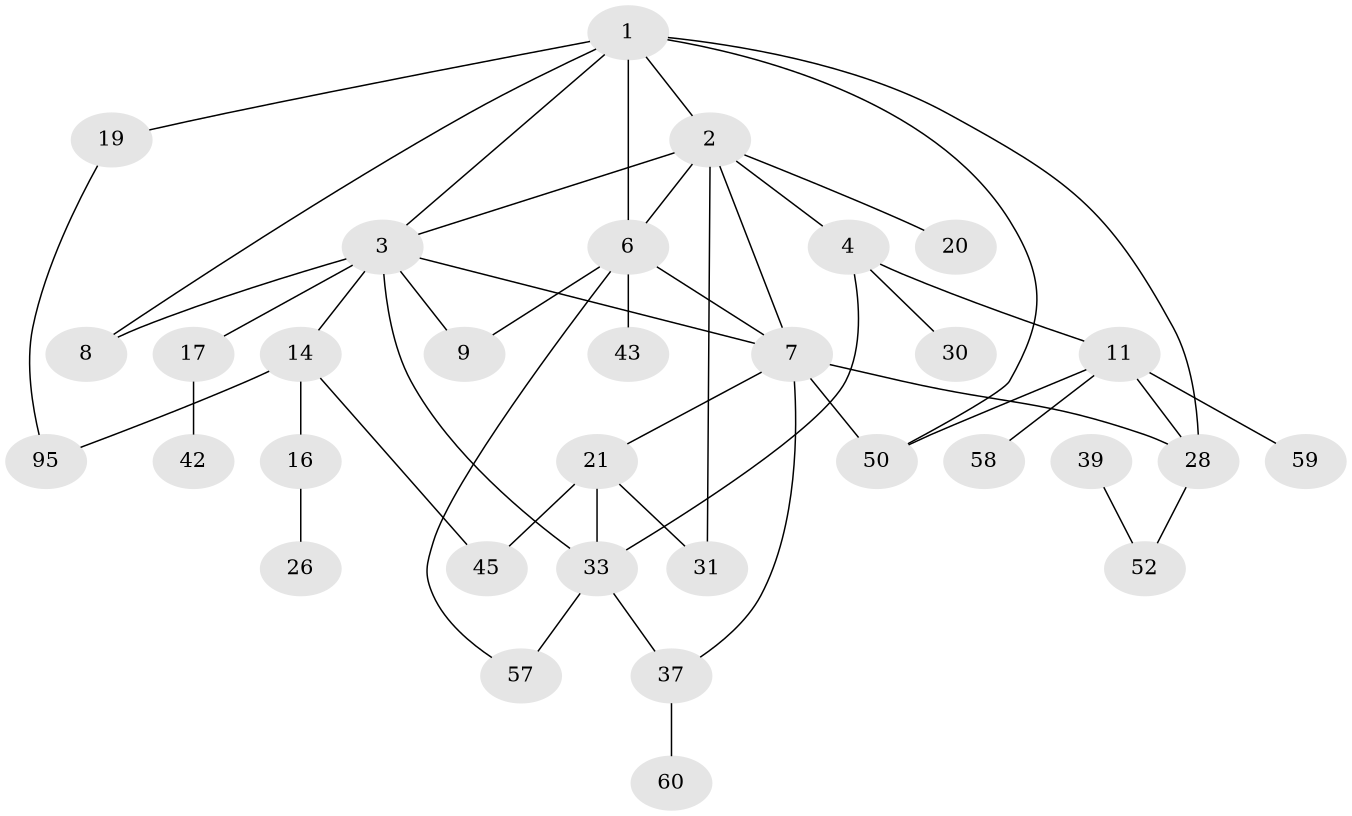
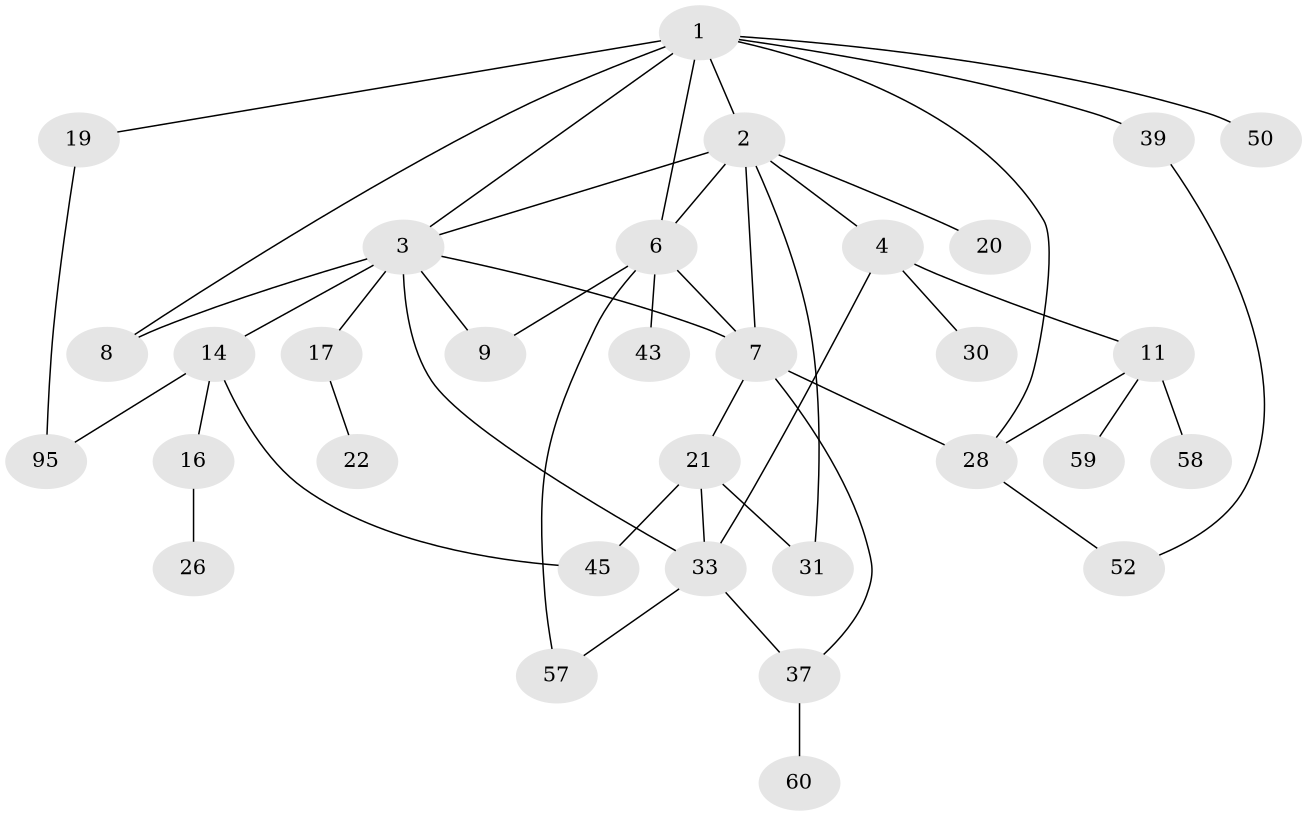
  graph {
    node [color=gray90 style=filled]
    1 [super="+10"]
    2
    3 [super="+5+15+13"]
    6 [super="+25"]
    8 [super="+49"]
    19
    28
    39
    50 [super="+64"]
    4
    7 [super="+18+44+38"]
    20
    31 [super="+61"]
    9
    14 [super="+29"]
    17
    33 [super="+48"]
    43
    57
    n20 [label=95]
    52
    11 [super="+24"]
    30
    21 [super="+27+23"]
    37 [super="+47+42"]
    16
    45
-   22 [super="+36" label=42]
+   22 [super="+36"]
    58
    59
    60
    26
    1 -- 2
    1 -- 3
    1 -- 6
    1 -- 8
    1 -- 19
    1 -- 28
+   1 -- 39
    1 -- 50
    2 -- 3
    2 -- 6
    2 -- 4
    2 -- 7
    2 -- 20
    2 -- 31
    3 -- 8
    3 -- 7
    3 -- 9
    3 -- 14 [weight=2]
    3 -- 17
    3 -- 33
    6 -- 7
    6 -- 9
    6 -- 43
    6 -- 57
    19 -- n20
    28 -- 52
    39 -- 52
    4 -- 33
    4 -- 11
    4 -- 30
    7 -- 28
-   7 -- 50
    7 -- 21
    7 -- 37
    14 -- n20
    14 -- 16
    14 -- 45
    17 -- 22
    33 -- 57
    33 -- 37
    11 -- 28
-   11 -- 50
    11 -- 58
    11 -- 59
    21 -- 31
    21 -- 33
    21 -- 45
    37 -- 60
    16 -- 26
  }
